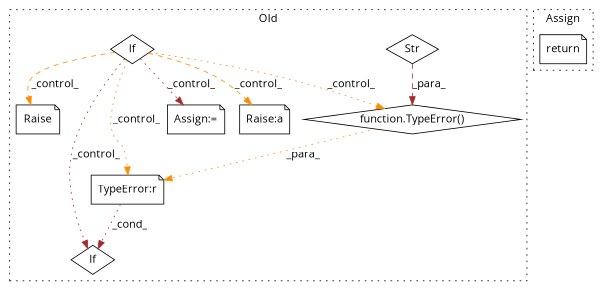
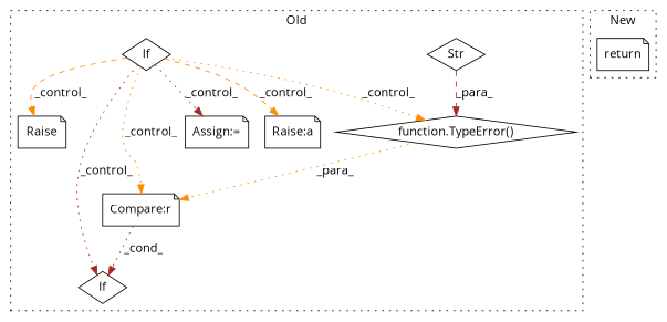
  digraph {
    fontname="Open Sans"
    node [a=96 fontname="Open Sans" l=3 shape=note]
    edge [color=darkorange fontname="Open Sans" style=dotted]
    n1 [a=75 l="10,1" label="function.TypeError()" s="6599,6643" shape=diamond]
    n2 [a=91 l=6 label=Raise s=6593]
    n3 [label=If s=6506 shape=diamond]
    n4 [a=66 l=34 label=Str s=6609 shape=diamond]
    n5 [label=If s=6957 shape=diamond]
-   n6 [a=40 l=17 label="TypeError:r" s=6985]
+   n6 [a=40 l=17 label="Compare:r" s=6985]
    n7 [a=68 label="Assign:=" s=6903]
    n8 [a=82 label="Raise:a" s=7346]
    n9 [a=93 l=7 label=return s=6827]
    subgraph cluster_1 {
      label=Old
      style=dotted
      n1
      n2
      n3
      n4
      n5
      n6
      n7
      n8
    }
    subgraph cluster_2 {
-     label=Assign
+     label=New
      style=dotted
      n9
    }
    n1 -> n6 [label=_para_]
    n3 -> n1 [label=_control_]
    n3 -> n2 [label=_control_ style=dashed]
    n3 -> n5 [color=brown label=_control_]
    n3 -> n6 [label=_control_]
    n3 -> n7 [color=brown label=_control_]
    n3 -> n8 [label=_control_ style=dashed]
    n4 -> n1 [color=brown label=_para_ style=dashed]
    n6 -> n5 [color=brown label=_cond_]
  }
